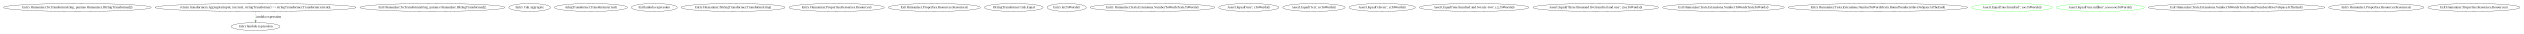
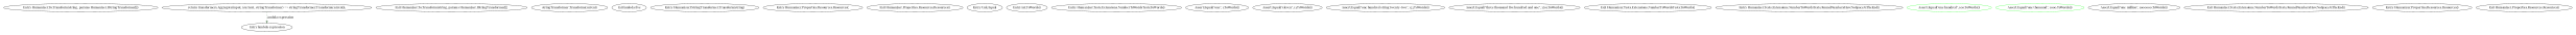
  digraph {
    fontname="Playfair Display"
    node [cluster="Humanizer.Tests.Extensions.NumberToWordsTests.ToWords()" span="17-17" fontname="Playfair Display" file="NumberToWordsTests.cs"]
    n1 [cluster="Humanizer.To.Transform(string, params Humanizer.IStringTransformer[])" label="Entry Humanizer.To.Transform(string, params Humanizer.IStringTransformer[])" span="15-15" file=""]
    n2 [cluster="Humanizer.To.Transform(string, params Humanizer.IStringTransformer[])" label="return transformers.Aggregate(input, (current, stringTransformer) => stringTransformer.Transform(current));" file=""]
    n3 [cluster="lambda expression" label="Entry lambda expression" file=""]
    n4 [cluster="Humanizer.To.Transform(string, params Humanizer.IStringTransformer[])" label="Exit Humanizer.To.Transform(string, params Humanizer.IStringTransformer[])" span="15-15" file=""]
-   n5 [cluster="Unk.Aggregate" label="Entry Unk.Aggregate" span="" file=""]
    n6 [cluster="lambda expression" label="stringTransformer.Transform(current)" file=""]
-   n7 [cluster="lambda expression" label="Exit lambda expression" file=""]
+   n7 [cluster="lambda expression" label="Exit lambda five" file=""]
    n8 [cluster="Humanizer.IStringTransformer.Transform(string)" label="Entry Humanizer.IStringTransformer.Transform(string)" span="12-12" file=""]
    n9 [cluster="Humanizer.Properties.Resources.Resources()" file="NumberToWordsExtension.cs" label="Entry Humanizer.Properties.Resources.Resources()" span="31-31"]
    n10 [cluster="Humanizer.Properties.Resources.Resources()" file="NumberToWordsExtension.cs" label="Exit Humanizer.Properties.Resources.Resources()" span="31-31"]
-   n11 [cluster="Unk.Equal" label="IStringTransformer Unk.Equal" span=""]
+   n11 [cluster="Unk.Equal" label="Entry Unk.Equal" span=""]
    n12 [cluster="int.ToWords()" label="Entry int.ToWords()" span="14-14"]
    n13 [label="Entry Humanizer.Tests.Extensions.NumberToWordsTests.ToWords()" span="6-6"]
    n14 [label="Assert.Equal(''one'', 1.ToWords())" span="8-8"]
-   n15 [label="Assert.Equal(''ten'', 10.ToWords())" span="9-9"]
    n16 [label="Assert.Equal(''eleven'', 11.ToWords())" span="10-10"]
-   n17 [label="Assert.Equal(''one hundred and twenty-two'', 122.ToWords())" span="11-11"]
+   n17 [label="Assert.Equal(''one hundred string twenty-two'', 122.ToWords())" span="11-11"]
    n18 [label="Assert.Equal(''three thousand five hundred and one'', 3501.ToWords())" span="12-12"]
    n19 [label="Exit Humanizer.Tests.Extensions.NumberToWordsTests.ToWords()" span="6-6"]
    n20 [cluster="Humanizer.Tests.Extensions.NumberToWordsTests.RoundNumbersHaveNoSpaceAtTheEnd()" label="Entry Humanizer.Tests.Extensions.NumberToWordsTests.RoundNumbersHaveNoSpaceAtTheEnd()" span="16-16"]
    n21 [cluster="Humanizer.Tests.Extensions.NumberToWordsTests.RoundNumbersHaveNoSpaceAtTheEnd()" color=green community=0 label="Assert.Equal(''one hundred'', 100.ToWords())" prediction=0 span="18-18"]
-   n23 [cluster="Humanizer.Tests.Extensions.NumberToWordsTests.RoundNumbersHaveNoSpaceAtTheEnd()" color=green community=0 label="Assert.Equal(''one million'', 1000000.ToWords())" prediction=2 span="20-20"]
+   n22 [cluster="Humanizer.Tests.Extensions.NumberToWordsTests.RoundNumbersHaveNoSpaceAtTheEnd()" color=green community=0 label="Assert.Equal(''one thousand'', 1000.ToWords())" prediction=1 span="19-19"]
+   n23 [cluster="Humanizer.Tests.Extensions.NumberToWordsTests.RoundNumbersHaveNoSpaceAtTheEnd()" color=black community=0 label="Assert.Equal(''one million'', 1000000.ToWords())" prediction=2 span="20-20"]
    n24 [cluster="Humanizer.Tests.Extensions.NumberToWordsTests.RoundNumbersHaveNoSpaceAtTheEnd()" label="Exit Humanizer.Tests.Extensions.NumberToWordsTests.RoundNumbersHaveNoSpaceAtTheEnd()" span="16-16"]
    n25 [cluster="Humanizer.Properties.Resources.Resources()" file="Resources.Designer.cs" label="Entry Humanizer.Properties.Resources.Resources()" span="31-31"]
    n26 [cluster="Humanizer.Properties.Resources.Resources()" file="Resources.Designer.cs" label="Exit Humanizer.Properties.Resources.Resources()" span="31-31"]
    n2 -> n3 [color=darkseagreen4 label="lambda expression" style=dashed fontname="Playfair Display"]
  }
